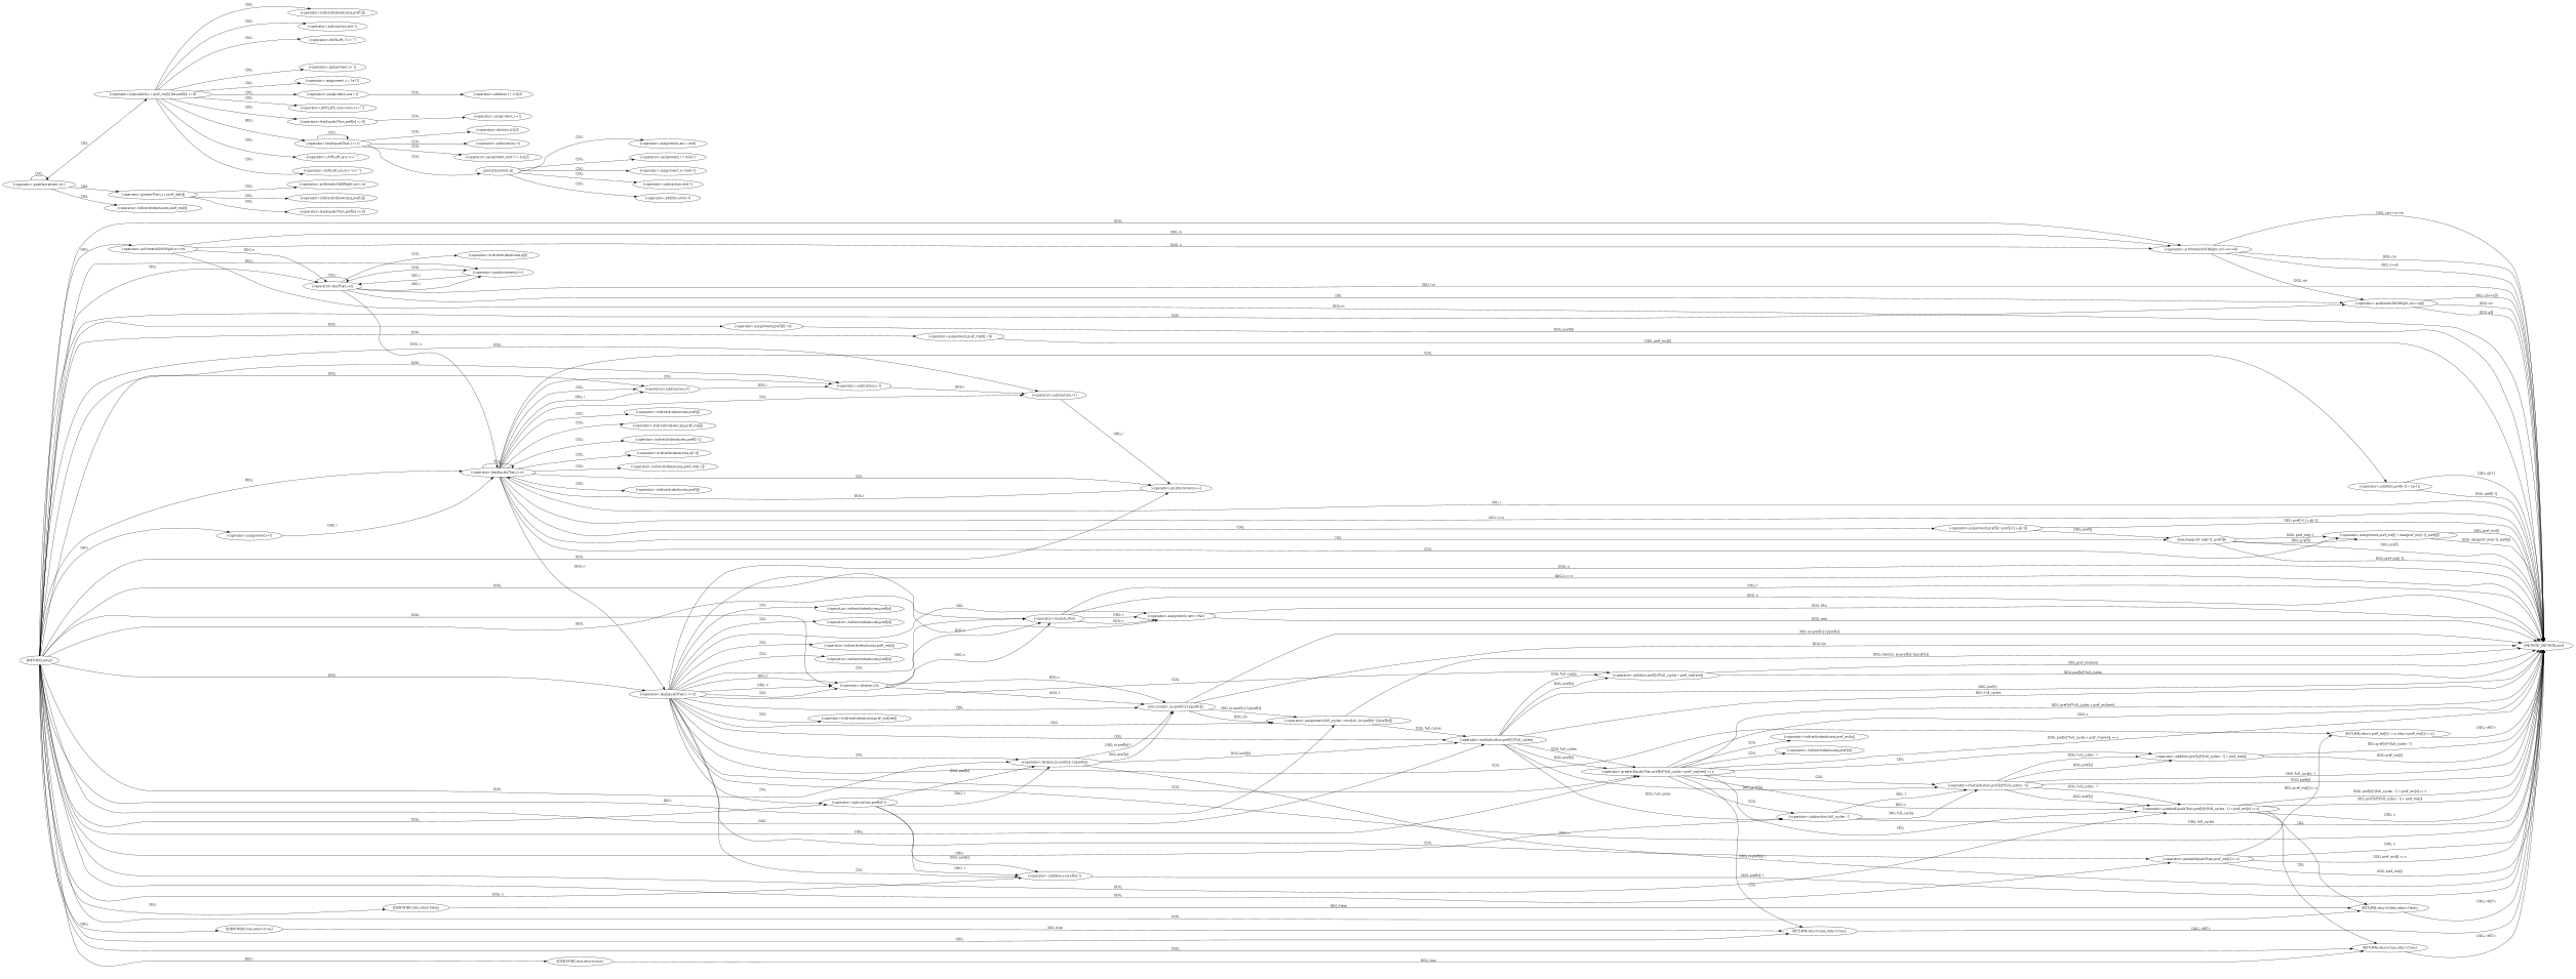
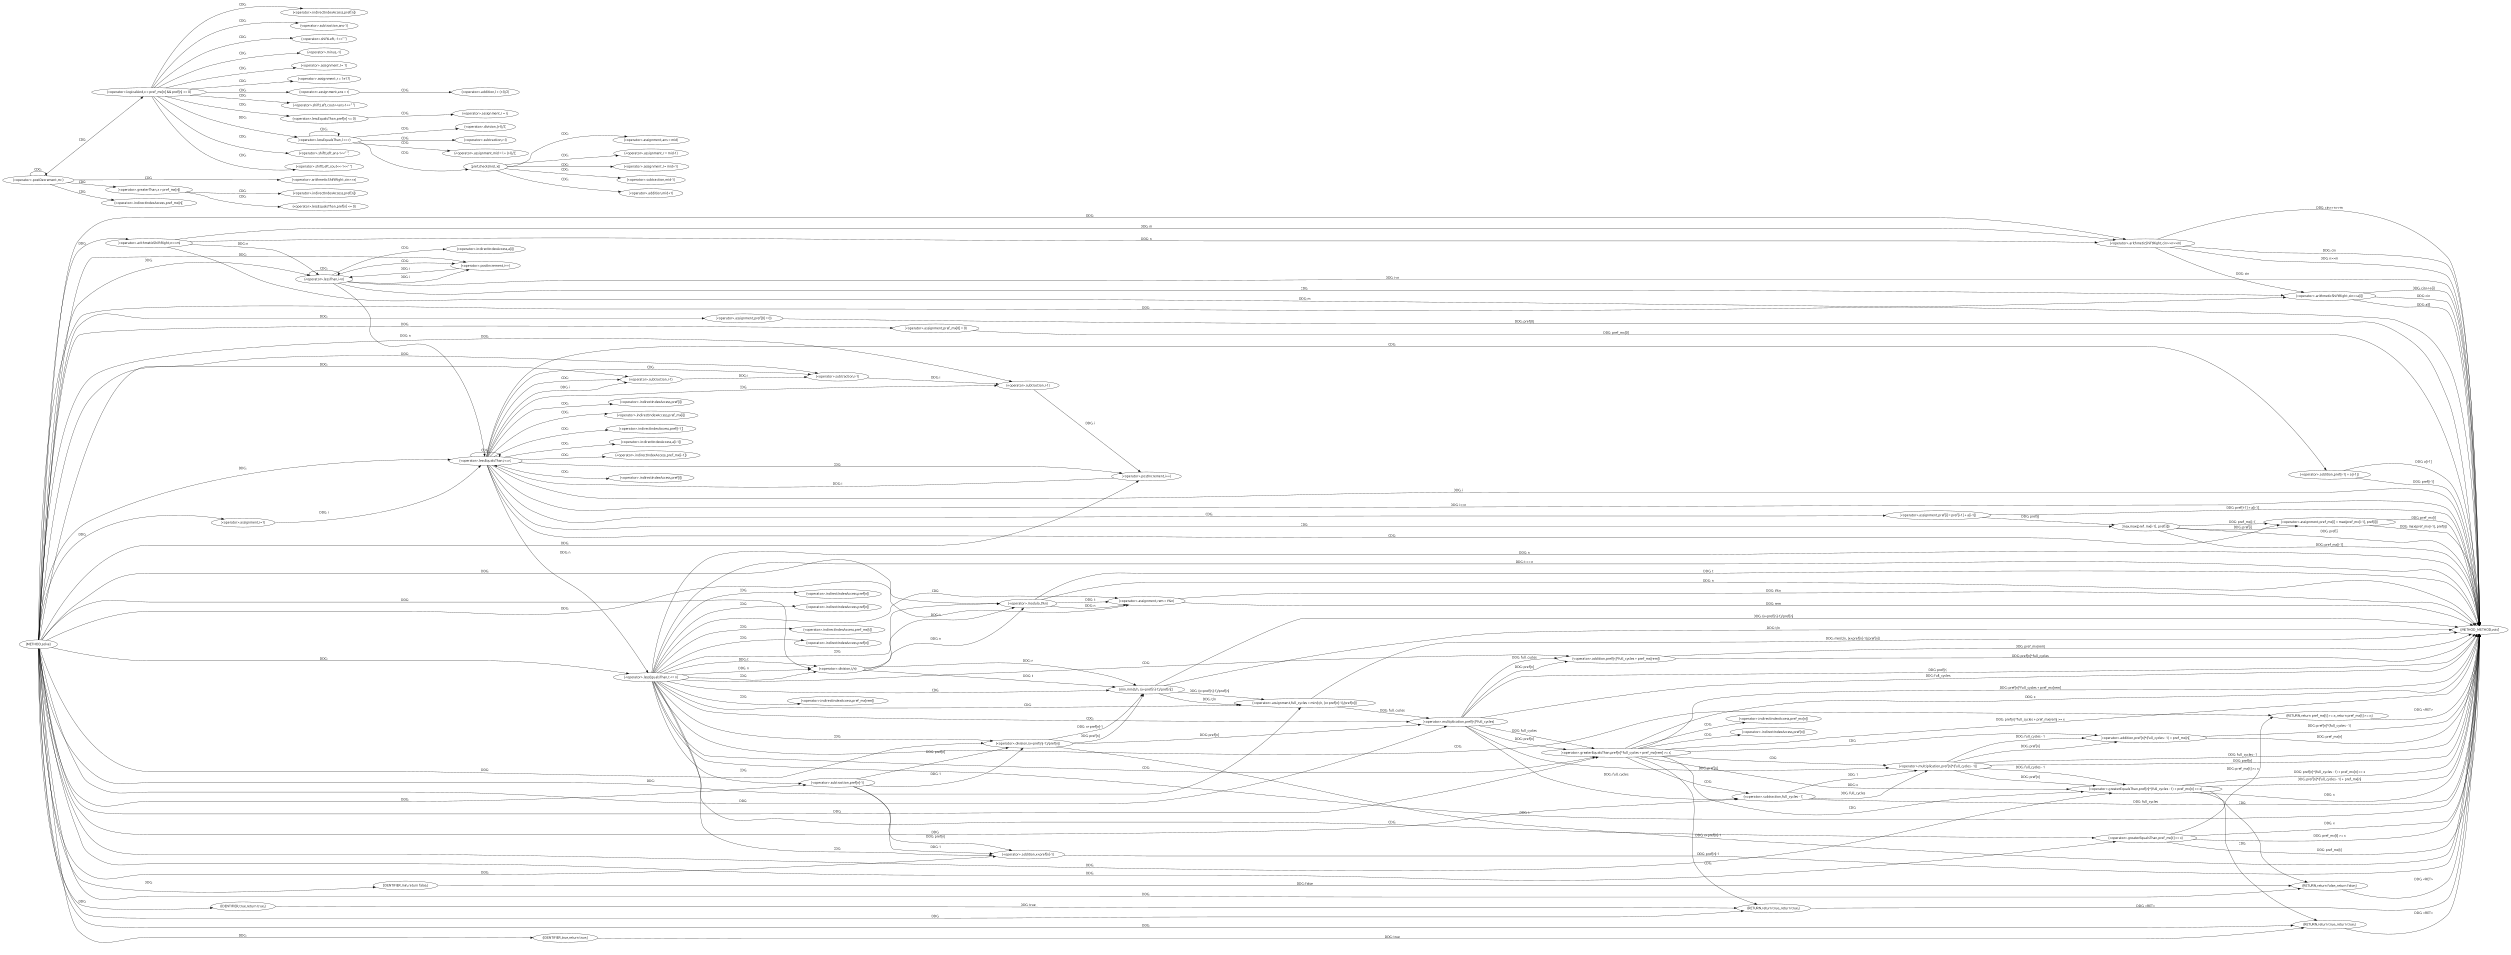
  digraph {
    fontname=Ubuntu
    rankdir=LR
    node [fontname=Ubuntu]
    edge [fontname=Ubuntu]
    n1 [label="(METHOD,solve)"]
    n2 [label="(<operator>.arithmeticShiftRight,cin>>n>>m)"]
    n3 [label="(<operator>.lessThan,i<n)"]
    n4 [label="(<operator>.postIncrement,i++)"]
    n5 [label="(<operator>.arithmeticShiftRight,cin>>a[i])"]
    n6 [label="(<operator>.assignment,pref[0] = 0)"]
    n7 [label="(<operator>.assignment,pref_mx[0] = 0)"]
    n8 [label="(<operator>.assignment,i=1)"]
    n9 [label="(<operator>.lessEqualsThan,i<=n)"]
    n10 [label="(<operator>.postIncrement,i++)"]
    n11 [label="(<operator>.assignment,full_cycles = min(t/n, (x+pref[n]-1)/pref[n]))"]
    n12 [label="(<operator>.assignment,rem = t%n)"]
    n13 [label="(RETURN,return false;,return false;)"]
    n14 [label="(<operator>.arithmeticShiftRight,n>>m)"]
    n15 [label="(<operator>.lessEqualsThan,t <= n)"]
    n16 [label="(<operator>.greaterEqualsThan,pref[n]*full_cycles + pref_mx[rem] >= x)"]
    n17 [label="(RETURN,return true;,return true;)"]
    n18 [label="(<operator>.greaterEqualsThan,pref[n]*(full_cycles - 1) + pref_mx[n] >= x)"]
    n19 [label="(RETURN,return true;,return true;)"]
    n20 [label="(IDENTIFIER,min,return false;)"]
    n21 [label="(<operator>.greaterEqualsThan,pref_mx[t] >= x)"]
    n22 [label="(<operator>.modulo,t%n)"]
    n23 [label="(IDENTIFIER,true,return true;)"]
    n24 [label="(IDENTIFIER,true,return true;)"]
    n25 [label="(<operator>.division,t/n)"]
    n26 [label="(<operator>.division,(x+pref[n]-1)/pref[n])"]
    n27 [label="(<operator>.addition,x+pref[n]-1)"]
    n28 [label="(<operator>.multiplication,pref[n]*full_cycles)"]
    n29 [label="(<operator>.subtraction,i-1)"]
    n30 [label="(<operator>.subtraction,i-1)"]
    n31 [label="(<operator>.subtraction,i-1)"]
    n32 [label="(<operator>.subtraction,pref[n]-1)"]
    n33 [label="(<operator>.subtraction,full_cycles - 1)"]
    n34 [label="(METHOD_METHOD,void)"]
    n35 [label="(<operator>.indirectIndexAccess,a[i])"]
    n36 [label="(<operator>.assignment,pref[i] = pref[i-1] + a[i-1])"]
    n37 [label="(<operator>.assignment,pref_mx[i] = max(pref_mx[i-1], pref[i]))"]
    n38 [label="(<operator>.addition,pref[i-1] + a[i-1])"]
    n39 [label="(max,max(pref_mx[i-1], pref[i]))"]
    n40 [label="(<operator>.indirectIndexAccess,pref[i])"]
    n41 [label="(<operator>.indirectIndexAccess,pref_mx[i])"]
    n42 [label="(<operator>.indirectIndexAccess,pref[i-1])"]
    n43 [label="(<operator>.indirectIndexAccess,a[i-1])"]
    n44 [label="(<operator>.indirectIndexAccess,pref_mx[i-1])"]
    n45 [label="(<operator>.indirectIndexAccess,pref[i])"]
    n46 [label="(RETURN,return pref_mx[t] >= x;,return pref_mx[t] >= x;)"]
    n47 [label="(min,min(t/n, (x+pref[n]-1)/pref[n]))"]
    n48 [label="(<operator>.addition,pref[n]*full_cycles + pref_mx[rem])"]
    n49 [label="(<operator>.indirectIndexAccess,pref_mx[t])"]
    n50 [label="(<operator>.indirectIndexAccess,pref[n])"]
    n51 [label="(<operator>.indirectIndexAccess,pref_mx[rem])"]
    n52 [label="(<operator>.indirectIndexAccess,pref[n])"]
    n53 [label="(<operator>.indirectIndexAccess,pref[n])"]
    n54 [label="(<operator>.addition,pref[n]*(full_cycles - 1) + pref_mx[n])"]
    n55 [label="(<operator>.multiplication,pref[n]*(full_cycles - 1))"]
    n56 [label="(<operator>.indirectIndexAccess,pref_mx[n])"]
    n57 [label="(<operator>.indirectIndexAccess,pref[n])"]
    n58 [label="(<operator>.postDecrement,m--)"]
    n59 [label="(<operator>.arithmeticShiftRight,cin>>x)"]
    n60 [label="(<operator>.logicalAnd,x > pref_mx[n] && pref[n] <= 0)"]
    n61 [label="(<operator>.greaterThan,x > pref_mx[n])"]
    n62 [label="(<operator>.indirectIndexAccess,pref_mx[n])"]
    n63 [label="(<operator>.assignment,l = 1)"]
    n64 [label="(<operator>.assignment,r = 1e17)"]
    n65 [label="(<operator>.assignment,ans = r)"]
    n66 [label="(<operator>.shiftLeft,cout<<ans-1<<\" \")"]
    n67 [label="(<operator>.lessEqualsThan,pref[n] <= 0)"]
    n68 [label="(<operator>.lessEqualsThan,l <= r)"]
    n69 [label="(<operator>.shiftLeft,ans-1<<\" \")"]
    n70 [label="(<operator>.shiftLeft,cout<<-1<<\" \")"]
    n71 [label="(<operator>.indirectIndexAccess,pref[n])"]
    n72 [label="(<operator>.subtraction,ans-1)"]
    n73 [label="(<operator>.shiftLeft,-1<<\" \")"]
+   n74 [label="(<operator>.minus,-1)"]
    n75 [label="(<operator>.lessEqualsThan,pref[n] <= 0)"]
    n76 [label="(<operator>.indirectIndexAccess,pref[n])"]
    n77 [label="(<operator>.addition,l + (r-l)/2)"]
    n78 [label="(<operator>.assignment,r = n)"]
    n79 [label="(<operator>.assignment,mid = l + (r-l)/2)"]
    n80 [label="(pref,check(mid, x))"]
    n81 [label="(<operator>.division,(r-l)/2)"]
    n82 [label="(<operator>.subtraction,r-l)"]
    n83 [label="(<operator>.assignment,ans = mid)"]
    n84 [label="(<operator>.assignment,r = mid-1)"]
    n85 [label="(<operator>.assignment,l = mid+1)"]
    n86 [label="(<operator>.subtraction,mid-1)"]
    n87 [label="(<operator>.addition,mid+1)"]
    n1 -> n2 [label="DDG: "]
    n1 -> n3 [label="DDG: "]
    n1 -> n4 [label="DDG: "]
    n1 -> n5 [label="DDG: "]
    n1 -> n6 [label="DDG: "]
    n1 -> n7 [label="DDG: "]
    n1 -> n8 [label="DDG: "]
    n1 -> n9 [label="DDG: "]
    n1 -> n10 [label="DDG: "]
    n1 -> n11 [label="DDG: "]
    n1 -> n12 [label="DDG: "]
    n1 -> n13 [label="DDG: "]
    n1 -> n14 [label="DDG: "]
    n1 -> n15 [label="DDG: "]
    n1 -> n16 [label="DDG: "]
    n1 -> n17 [label="DDG: "]
    n1 -> n18 [label="DDG: "]
    n1 -> n19 [label="DDG: "]
    n1 -> n20 [label="DDG: "]
    n1 -> n21 [label="DDG: "]
    n1 -> n22 [label="DDG: "]
    n1 -> n23 [label="DDG: "]
    n1 -> n24 [label="DDG: "]
    n1 -> n25 [label="DDG: "]
    n1 -> n26 [label="DDG: "]
-   n1 -> n27 [label="DDG: n"]
+   n1 -> n27 [label="DDG: "]
    n1 -> n28 [label="DDG: "]
    n1 -> n29 [label="DDG: "]
    n1 -> n30 [label="DDG: "]
    n1 -> n31 [label="DDG: "]
    n1 -> n32 [label="DDG: "]
    n1 -> n33 [label="DDG: "]
    n2 -> n5 [label="DDG: cin"]
    n2 -> n34 [label="DDG: cin"]
    n2 -> n34 [label="DDG: n>>m"]
    n2 -> n34 [label="DDG: cin>>n>>m"]
    n3 -> n3 [label="CDG: "]
    n3 -> n4 [label="DDG: i"]
    n3 -> n4 [label="CDG: "]
    n3 -> n5 [label="CDG: "]
    n3 -> n9 [label="DDG: n"]
    n3 -> n34 [label="DDG: i<n"]
    n3 -> n35 [label="CDG: "]
    n4 -> n3 [label="DDG: i"]
    n5 -> n34 [label="DDG: cin"]
    n5 -> n34 [label="DDG: a[i]"]
    n5 -> n34 [label="DDG: cin>>a[i]"]
    n6 -> n34 [label="DDG: pref[0]"]
    n7 -> n34 [label="DDG: pref_mx[0]"]
    n8 -> n9 [label="DDG: i"]
    n9 -> n9 [label="CDG: "]
    n9 -> n10 [label="CDG: "]
    n9 -> n15 [label="DDG: n"]
    n9 -> n29 [label="DDG: i"]
    n9 -> n29 [label="CDG: "]
    n9 -> n30 [label="CDG: "]
    n9 -> n31 [label="CDG: "]
    n9 -> n34 [label="DDG: i"]
    n9 -> n34 [label="DDG: i<=n"]
    n9 -> n36 [label="CDG: "]
    n9 -> n37 [label="CDG: "]
    n9 -> n38 [label="CDG: "]
    n9 -> n39 [label="CDG: "]
    n9 -> n40 [label="CDG: "]
    n9 -> n41 [label="CDG: "]
    n9 -> n42 [label="CDG: "]
    n9 -> n43 [label="CDG: "]
    n9 -> n44 [label="CDG: "]
    n9 -> n45 [label="CDG: "]
    n10 -> n9 [label="DDG: i"]
    n11 -> n28 [label="DDG: full_cycles"]
    n11 -> n34 [label="DDG: min(t/n, (x+pref[n]-1)/pref[n])"]
    n12 -> n34 [label="DDG: rem"]
    n12 -> n34 [label="DDG: t%n"]
    n13 -> n34 [label="DDG: <RET>"]
    n14 -> n2 [label="DDG: n"]
    n14 -> n2 [label="DDG: m"]
    n14 -> n3 [label="DDG: n"]
    n14 -> n34 [label="DDG: m"]
    n15 -> n11 [label="CDG: "]
    n15 -> n12 [label="CDG: "]
    n15 -> n16 [label="CDG: "]
    n15 -> n21 [label="CDG: "]
    n15 -> n22 [label="CDG: "]
    n15 -> n25 [label="DDG: t"]
    n15 -> n25 [label="DDG: n"]
    n15 -> n25 [label="CDG: "]
    n15 -> n26 [label="CDG: "]
    n15 -> n27 [label="CDG: "]
    n15 -> n28 [label="CDG: "]
    n15 -> n32 [label="CDG: "]
    n15 -> n34 [label="DDG: t"]
    n15 -> n34 [label="DDG: n"]
    n15 -> n34 [label="DDG: t <= n"]
    n15 -> n46 [label="CDG: "]
    n15 -> n47 [label="CDG: "]
    n15 -> n48 [label="CDG: "]
    n15 -> n49 [label="CDG: "]
    n15 -> n50 [label="CDG: "]
    n15 -> n51 [label="CDG: "]
    n15 -> n52 [label="CDG: "]
    n15 -> n53 [label="CDG: "]
    n16 -> n17 [label="CDG: "]
    n16 -> n18 [label="DDG: x"]
    n16 -> n18 [label="CDG: "]
    n16 -> n33 [label="CDG: "]
    n16 -> n34 [label="DDG: pref[n]*full_cycles + pref_mx[rem]"]
    n16 -> n34 [label="DDG: x"]
    n16 -> n34 [label="DDG: pref[n]*full_cycles + pref_mx[rem] >= x"]
    n16 -> n54 [label="CDG: "]
    n16 -> n55 [label="CDG: "]
    n16 -> n56 [label="CDG: "]
    n16 -> n57 [label="CDG: "]
    n17 -> n34 [label="DDG: <RET>"]
    n18 -> n13 [label="CDG: "]
    n18 -> n19 [label="CDG: "]
    n18 -> n34 [label="DDG: pref[n]*(full_cycles - 1) + pref_mx[n]"]
    n18 -> n34 [label="DDG: x"]
    n18 -> n34 [label="DDG: pref[n]*(full_cycles - 1) + pref_mx[n] >= x"]
    n19 -> n34 [label="DDG: <RET>"]
    n20 -> n13 [label="DDG: false"]
    n21 -> n34 [label="DDG: pref_mx[t]"]
    n21 -> n34 [label="DDG: x"]
    n21 -> n34 [label="DDG: pref_mx[t] >= x"]
    n21 -> n46 [label="DDG: pref_mx[t] >= x"]
    n22 -> n12 [label="DDG: n"]
    n22 -> n12 [label="DDG: t"]
    n22 -> n34 [label="DDG: t"]
    n22 -> n34 [label="DDG: n"]
    n23 -> n17 [label="DDG: true"]
    n24 -> n19 [label="DDG: true"]
    n25 -> n22 [label="DDG: t"]
    n25 -> n22 [label="DDG: n"]
    n25 -> n47 [label="DDG: n"]
    n25 -> n47 [label="DDG: t"]
    n26 -> n28 [label="DDG: pref[n]"]
    n26 -> n34 [label="DDG: x+pref[n]-1"]
    n26 -> n47 [label="DDG: pref[n]"]
    n26 -> n47 [label="DDG: x+pref[n]-1"]
    n27 -> n34 [label="DDG: pref[n]-1"]
    n28 -> n16 [label="DDG: full_cycles"]
    n28 -> n16 [label="DDG: pref[n]"]
    n28 -> n33 [label="DDG: full_cycles"]
    n28 -> n34 [label="DDG: pref[n]"]
    n28 -> n34 [label="DDG: full_cycles"]
    n28 -> n48 [label="DDG: full_cycles"]
    n28 -> n48 [label="DDG: pref[n]"]
    n28 -> n55 [label="DDG: pref[n]"]
    n29 -> n30 [label="DDG: i"]
    n30 -> n31 [label="DDG: i"]
    n31 -> n10 [label="DDG: i"]
    n32 -> n26 [label="DDG: pref[n]"]
    n32 -> n26 [label="DDG: 1"]
    n32 -> n27 [label="DDG: pref[n]"]
    n32 -> n27 [label="DDG: 1"]
    n33 -> n34 [label="DDG: full_cycles"]
    n33 -> n55 [label="DDG: 1"]
    n33 -> n55 [label="DDG: full_cycles"]
    n36 -> n34 [label="DDG: pref[i-1] + a[i-1]"]
    n36 -> n39 [label="DDG: pref[i]"]
    n37 -> n34 [label="DDG: pref_mx[i]"]
    n37 -> n34 [label="DDG: max(pref_mx[i-1], pref[i])"]
    n38 -> n34 [label="DDG: pref[i-1]"]
    n38 -> n34 [label="DDG: a[i-1]"]
    n39 -> n34 [label="DDG: pref_mx[i-1]"]
    n39 -> n34 [label="DDG: pref[i]"]
    n39 -> n37 [label="DDG: pref_mx[i-1]"]
    n39 -> n37 [label="DDG: pref[i]"]
    n46 -> n34 [label="DDG: <RET>"]
    n47 -> n11 [label="DDG: (x+pref[n]-1)/pref[n]"]
    n47 -> n11 [label="DDG: t/n"]
    n47 -> n34 [label="DDG: t/n"]
    n47 -> n34 [label="DDG: (x+pref[n]-1)/pref[n]"]
    n48 -> n34 [label="DDG: pref[n]*full_cycles"]
    n48 -> n34 [label="DDG: pref_mx[rem]"]
    n54 -> n34 [label="DDG: pref[n]*(full_cycles - 1)"]
    n54 -> n34 [label="DDG: pref_mx[n]"]
    n55 -> n18 [label="DDG: full_cycles - 1"]
    n55 -> n18 [label="DDG: pref[n]"]
    n55 -> n34 [label="DDG: pref[n]"]
    n55 -> n34 [label="DDG: full_cycles - 1"]
    n55 -> n54 [label="DDG: full_cycles - 1"]
    n55 -> n54 [label="DDG: pref[n]"]
    n58 -> n58 [label="CDG: "]
-   n61 -> n59 [label="CDG: "]
+   n58 -> n59 [label="CDG: "]
    n58 -> n60 [label="CDG: "]
    n58 -> n61 [label="CDG: "]
    n58 -> n62 [label="CDG: "]
    n60 -> n63 [label="CDG: "]
    n60 -> n64 [label="CDG: "]
    n60 -> n65 [label="CDG: "]
    n60 -> n66 [label="CDG: "]
    n60 -> n67 [label="CDG: "]
    n60 -> n68 [label="DDG: "]
    n60 -> n69 [label="CDG: "]
    n60 -> n70 [label="CDG: "]
    n60 -> n71 [label="CDG: "]
    n60 -> n72 [label="CDG: "]
    n60 -> n73 [label="CDG: "]
+   n60 -> n74 [label="CDG: "]
    n61 -> n75 [label="CDG: "]
    n61 -> n76 [label="CDG: "]
    n65 -> n77 [label="CDG: "]
    n67 -> n78 [label="CDG: "]
    n68 -> n68 [label="CDG: "]
    n68 -> n79 [label="CDG: "]
    n68 -> n80 [label="CDG: "]
    n68 -> n81 [label="CDG: "]
    n68 -> n82 [label="CDG: "]
    n80 -> n83 [label="CDG: "]
    n80 -> n84 [label="CDG: "]
    n80 -> n85 [label="CDG: "]
    n80 -> n86 [label="CDG: "]
    n80 -> n87 [label="CDG: "]
  }
